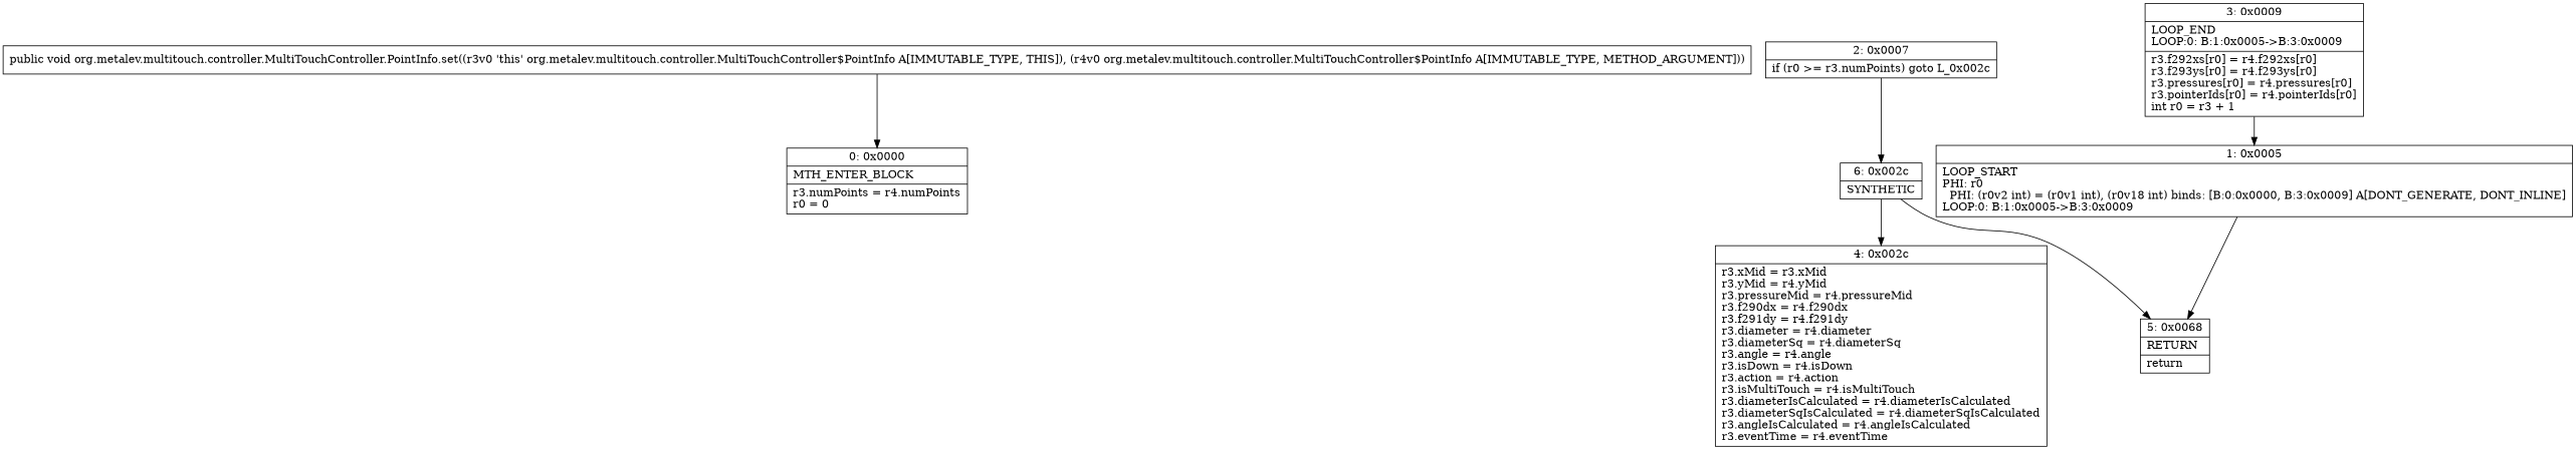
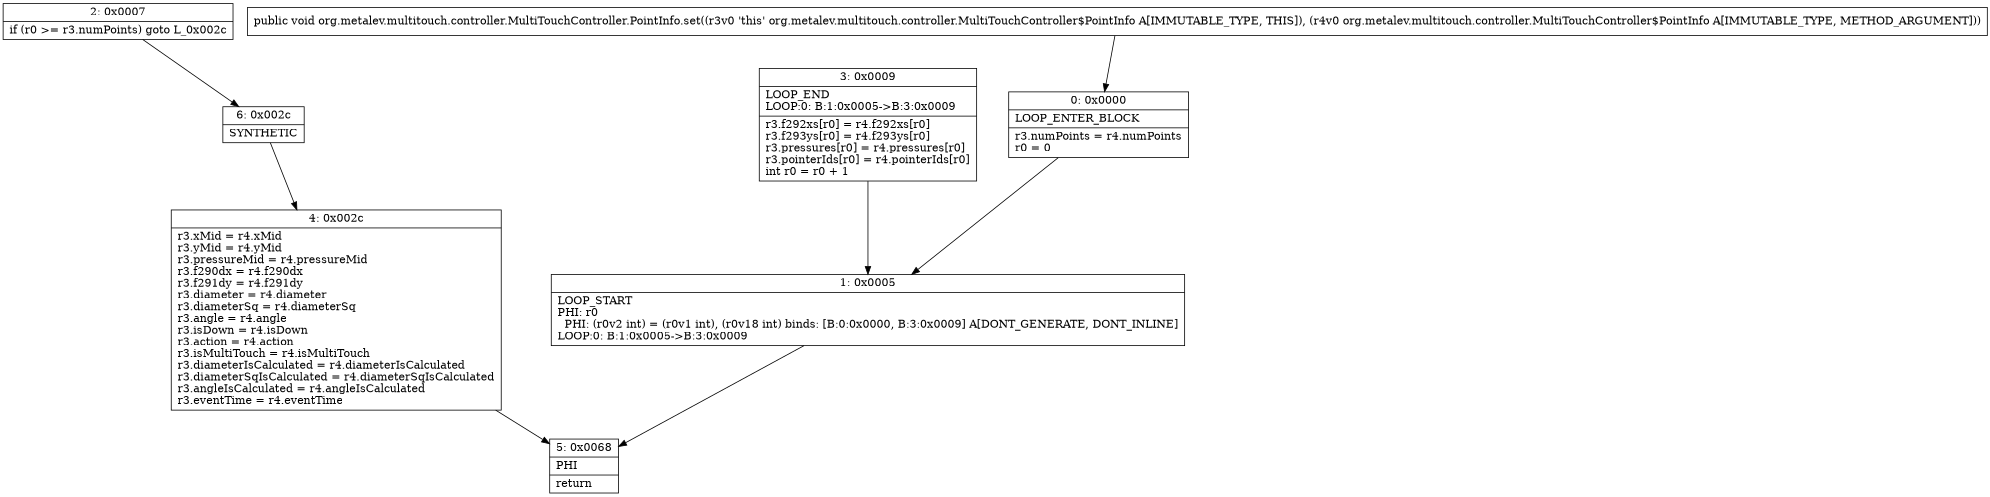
  digraph {
    node [shape=record]
-   n1 [label="{0\:\ 0x0000|MTH_ENTER_BLOCK\l|r3.numPoints = r4.numPoints\lr0 = 0\l}"]
+   n1 [label="{0\:\ 0x0000|LOOP_ENTER_BLOCK\l|r3.numPoints = r4.numPoints\lr0 = 0\l}"]
    n2 [label="{1\:\ 0x0005|LOOP_START\lPHI: r0 \l  PHI: (r0v2 int) = (r0v1 int), (r0v18 int) binds: [B:0:0x0000, B:3:0x0009] A[DONT_GENERATE, DONT_INLINE]\lLOOP:0: B:1:0x0005\-\>B:3:0x0009\l}"]
-   n3 [label="{5\:\ 0x0068|RETURN\l|return\l}"]
+   n3 [label="{5\:\ 0x0068|PHI\l|return\l}"]
    n4 [label="{2\:\ 0x0007|if (r0 \>= r3.numPoints) goto L_0x002c\l}"]
    n5 [label="{6\:\ 0x002c|SYNTHETIC\l}"]
-   n6 [label="{3\:\ 0x0009|LOOP_END\lLOOP:0: B:1:0x0005\-\>B:3:0x0009\l|r3.f292xs[r0] = r4.f292xs[r0]\lr3.f293ys[r0] = r4.f293ys[r0]\lr3.pressures[r0] = r4.pressures[r0]\lr3.pointerIds[r0] = r4.pointerIds[r0]\lint r0 = r3 + 1\l}"]
-   n7 [label="{4\:\ 0x002c|r3.xMid = r3.xMid\lr3.yMid = r4.yMid\lr3.pressureMid = r4.pressureMid\lr3.f290dx = r4.f290dx\lr3.f291dy = r4.f291dy\lr3.diameter = r4.diameter\lr3.diameterSq = r4.diameterSq\lr3.angle = r4.angle\lr3.isDown = r4.isDown\lr3.action = r4.action\lr3.isMultiTouch = r4.isMultiTouch\lr3.diameterIsCalculated = r4.diameterIsCalculated\lr3.diameterSqIsCalculated = r4.diameterSqIsCalculated\lr3.angleIsCalculated = r4.angleIsCalculated\lr3.eventTime = r4.eventTime\l}"]
+   n6 [label="{3\:\ 0x0009|LOOP_END\lLOOP:0: B:1:0x0005\-\>B:3:0x0009\l|r3.f292xs[r0] = r4.f292xs[r0]\lr3.f293ys[r0] = r4.f293ys[r0]\lr3.pressures[r0] = r4.pressures[r0]\lr3.pointerIds[r0] = r4.pointerIds[r0]\lint r0 = r0 + 1\l}"]
+   n7 [label="{4\:\ 0x002c|r3.xMid = r4.xMid\lr3.yMid = r4.yMid\lr3.pressureMid = r4.pressureMid\lr3.f290dx = r4.f290dx\lr3.f291dy = r4.f291dy\lr3.diameter = r4.diameter\lr3.diameterSq = r4.diameterSq\lr3.angle = r4.angle\lr3.isDown = r4.isDown\lr3.action = r4.action\lr3.isMultiTouch = r4.isMultiTouch\lr3.diameterIsCalculated = r4.diameterIsCalculated\lr3.diameterSqIsCalculated = r4.diameterSqIsCalculated\lr3.angleIsCalculated = r4.angleIsCalculated\lr3.eventTime = r4.eventTime\l}"]
    n8 [label="{public void org.metalev.multitouch.controller.MultiTouchController.PointInfo.set((r3v0 'this' org.metalev.multitouch.controller.MultiTouchController$PointInfo A[IMMUTABLE_TYPE, THIS]), (r4v0 org.metalev.multitouch.controller.MultiTouchController$PointInfo A[IMMUTABLE_TYPE, METHOD_ARGUMENT])) }"]
+   n1 -> n2
    n2 -> n3
    n4 -> n5
    n5 -> n7
    n6 -> n2
-   n5 -> n3
+   n7 -> n3
    n8 -> n1
  }
